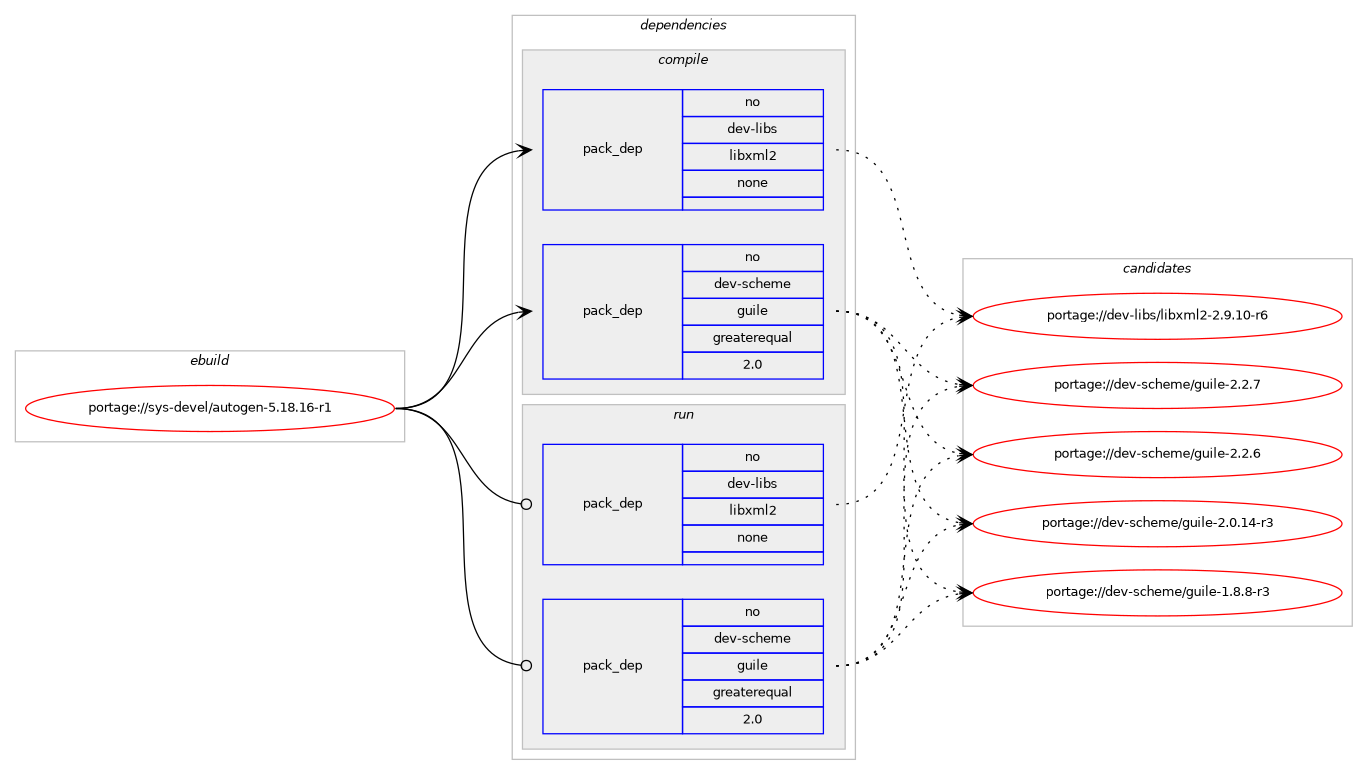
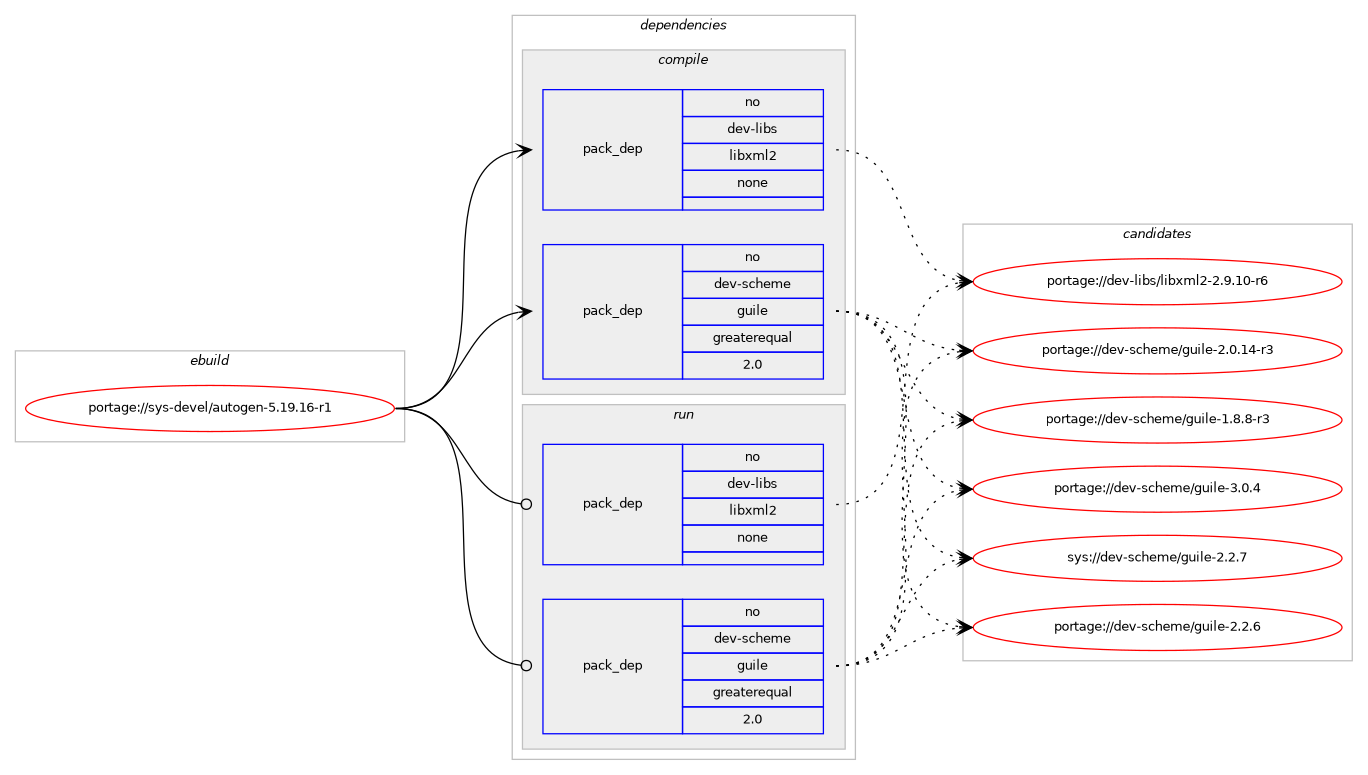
  digraph {
    compound=true
    concentrate=true
    fontname=Helvetica
    fontsize=10
    newrank=true
    rankdir=LR
    ranksep=1.5
    node [color=red fontname=Helvetica fontsize=10]
    edge [arrowhead=vee headport=w style=dotted tailport=e weight=100]
-   n1 [label="portage://sys-devel/autogen-5.18.16-r1" width=4]
+   n1 [label="portage://sys-devel/autogen-5.19.16-r1" width=4]
    n2 [color=blue label=<<TABLE BORDER="0" CELLBORDER="1" CELLSPACING="0" CELLPADDING="4" WIDTH="220"><TR><TD ROWSPAN="6" CELLPADDING="30">pack_dep</TD></TR><TR><TD WIDTH="110">no</TD></TR><TR><TD>dev-libs</TD></TR><TR><TD>libxml2</TD></TR><TR><TD>none</TD></TR><TR><TD></TD></TR></TABLE>> shape=none]
    n3 [color=blue label=<<TABLE BORDER="0" CELLBORDER="1" CELLSPACING="0" CELLPADDING="4" WIDTH="220"><TR><TD ROWSPAN="6" CELLPADDING="30">pack_dep</TD></TR><TR><TD WIDTH="110">no</TD></TR><TR><TD>dev-scheme</TD></TR><TR><TD>guile</TD></TR><TR><TD>greaterequal</TD></TR><TR><TD>2.0</TD></TR></TABLE>> shape=none]
    n4 [color=blue label=<<TABLE BORDER="0" CELLBORDER="1" CELLSPACING="0" CELLPADDING="4" WIDTH="220"><TR><TD ROWSPAN="6" CELLPADDING="30">pack_dep</TD></TR><TR><TD WIDTH="110">no</TD></TR><TR><TD>dev-libs</TD></TR><TR><TD>libxml2</TD></TR><TR><TD>none</TD></TR><TR><TD></TD></TR></TABLE>> shape=none]
    n5 [color=blue label=<<TABLE BORDER="0" CELLBORDER="1" CELLSPACING="0" CELLPADDING="4" WIDTH="220"><TR><TD ROWSPAN="6" CELLPADDING="30">pack_dep</TD></TR><TR><TD WIDTH="110">no</TD></TR><TR><TD>dev-scheme</TD></TR><TR><TD>guile</TD></TR><TR><TD>greaterequal</TD></TR><TR><TD>2.0</TD></TR></TABLE>> shape=none]
    n6 [label="portage://dev-libs/libxml2-2.9.10-r6" width=4]
-   n8 [label="portage://dev-scheme/guile-2.2.7" width=4]
+   n7 [label="portage://dev-scheme/guile-3.0.4" width=4]
+   n8 [label="sys://dev-scheme/guile-2.2.7" width=4]
    n9 [label="portage://dev-scheme/guile-2.2.6" width=4]
    n10 [label="portage://dev-scheme/guile-2.0.14-r3" width=4]
    n11 [label="portage://dev-scheme/guile-1.8.8-r3" width=4]
    subgraph cluster_1 {
      color=gray
      label=<<i>ebuild</i>>
      rank=same
      n1
    }
    subgraph cluster_2 {
      color=gray
      label=<<i>dependencies</i>>
      subgraph cluster_3 {
        color=gray
        fillcolor="#eeeeee"
        label=<<i>compile</i>>
        style=filled
        subgraph sub_4 {
          color=gray
          fillcolor="#eeeeee"
          label=<<i>compile</i>>
          style=filled
          n2
        }
        subgraph sub_5 {
          color=gray
          fillcolor="#eeeeee"
          label=<<i>compile</i>>
          style=filled
          n3
        }
      }
      subgraph cluster_6 {
        color=gray
        fillcolor="#eeeeee"
        label=<<i>compile and run</i>>
        style=filled
      }
      subgraph cluster_7 {
        color=gray
        fillcolor="#eeeeee"
        label=<<i>run</i>>
        style=filled
        subgraph sub_8 {
          color=gray
          fillcolor="#eeeeee"
          label=<<i>run</i>>
          style=filled
          n4
        }
        subgraph sub_9 {
          color=gray
          fillcolor="#eeeeee"
          label=<<i>run</i>>
          style=filled
          n5
        }
      }
    }
    subgraph cluster_10 {
      color=gray
      label=<<i>candidates</i>>
      rank=same
      subgraph sub_11 {
        color=black
        label=<<i>candidates</i>>
        nodesep=1
        rank=same
        n6
      }
      subgraph sub_12 {
        color=black
        label=<<i>candidates</i>>
        nodesep=1
        rank=same
+       n7
        n8
        n9
        n10
        n11
      }
      subgraph sub_13 {
        color=black
        label=<<i>candidates</i>>
        nodesep=1
        rank=same
        n6
      }
      subgraph sub_14 {
        color=black
        label=<<i>candidates</i>>
        nodesep=1
        rank=same
+       n7
        n8
        n9
        n10
        n11
      }
    }
    n1 -> n2 [style=solid weight=20]
    n1 -> n3 [style=solid weight=20]
    n1 -> n4 [arrowhead=odot style=solid weight=20]
    n1 -> n5 [arrowhead=odot style=solid weight=20]
    n2 -> n6
+   n3 -> n7
    n3 -> n8
    n3 -> n9
    n3 -> n10
    n3 -> n11
    n4 -> n6
+   n5 -> n7
    n5 -> n8
    n5 -> n9
    n5 -> n10
    n5 -> n11
  }
